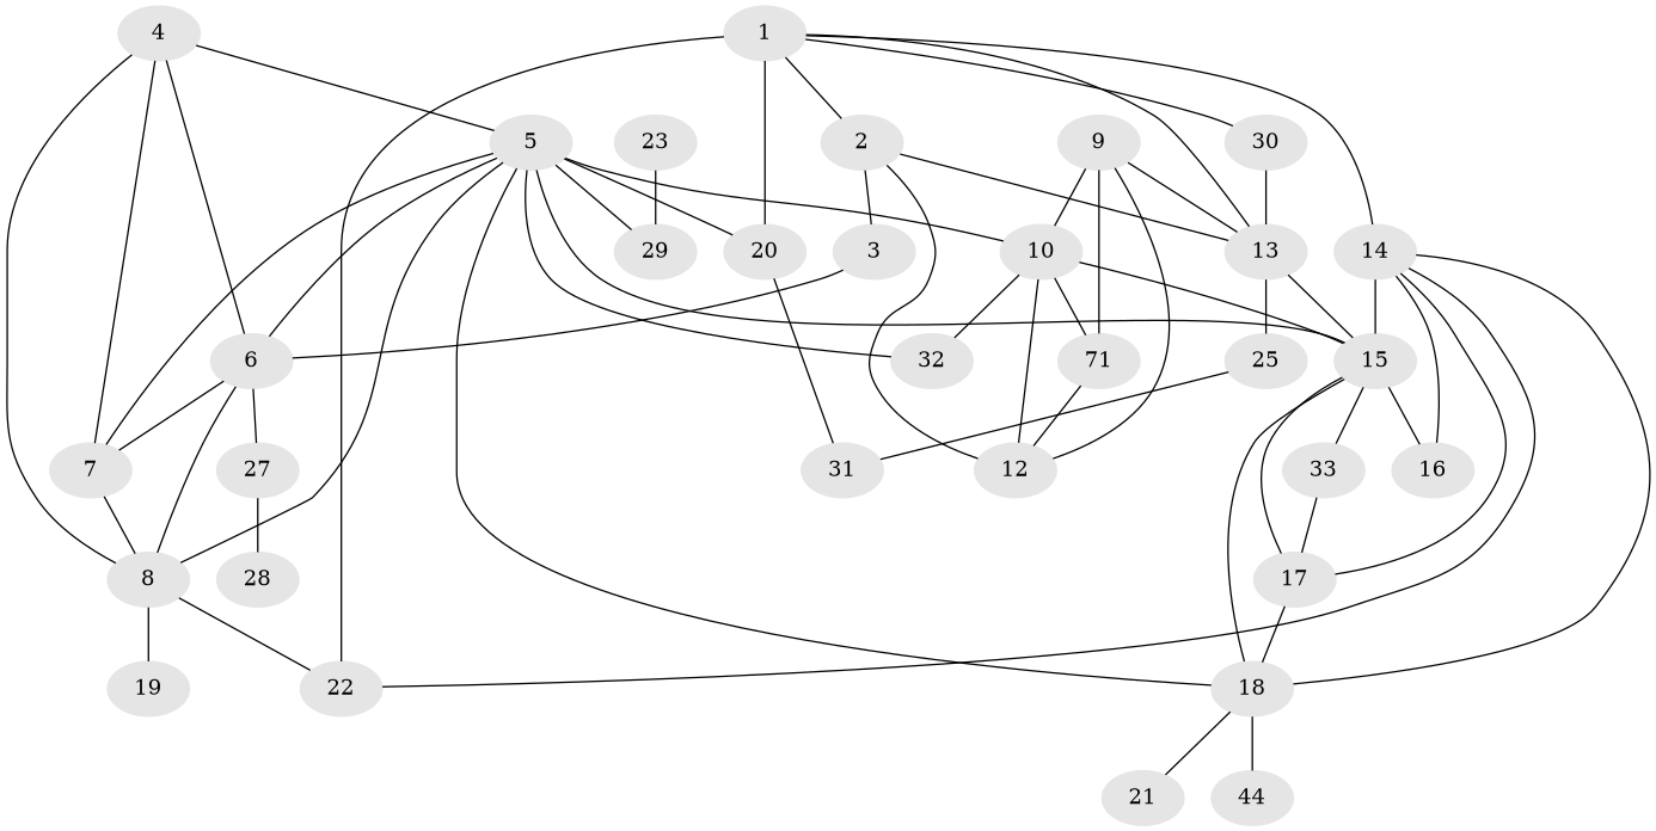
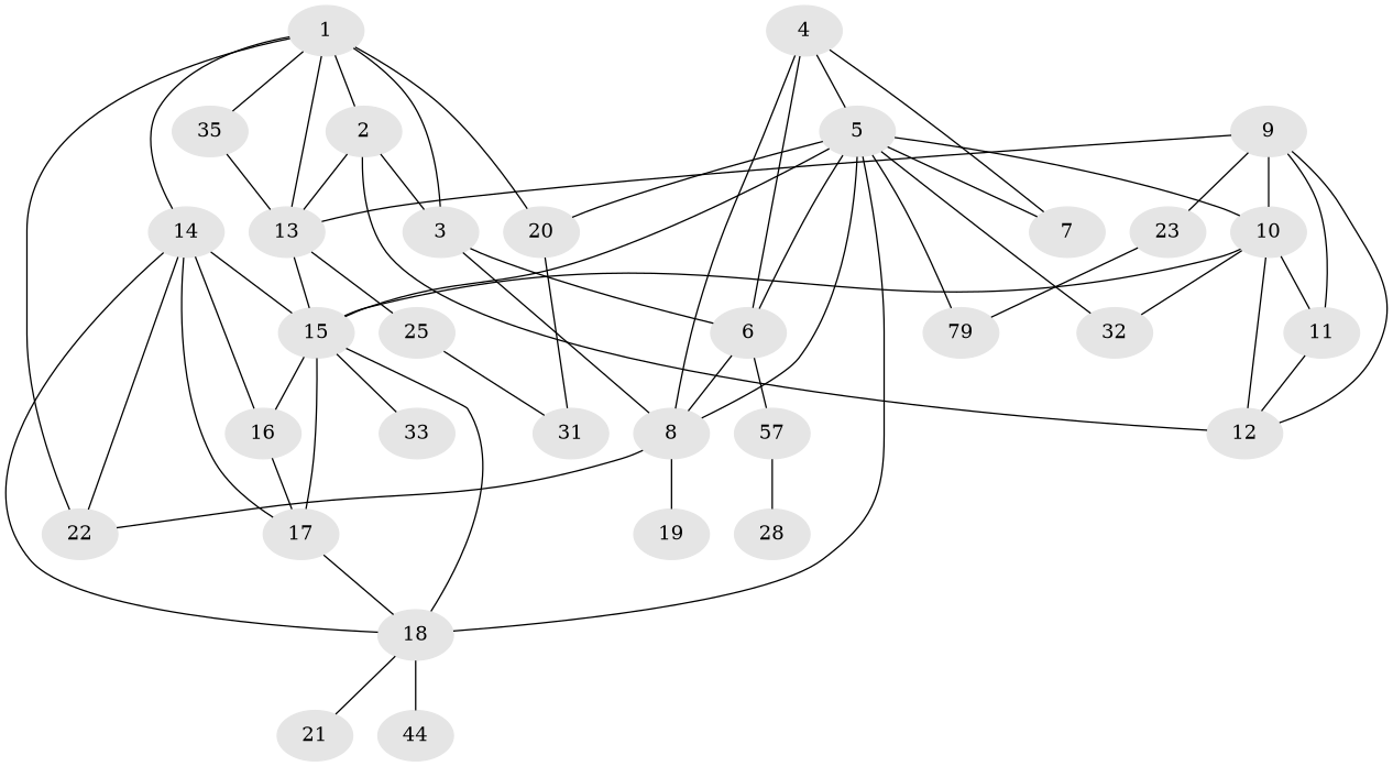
  graph {
    node [color=gray90 style=filled]
    edge [weight=1.0]
    1
    2
    3
    13
    14
    20
    22
-   30
+   30 [label=35]
    12
    6
    15
    25
    18
    16
    17
    31
    7
    8
-   27
+   27 [label=57]
    4
    5
    10
-   29
+   29 [label=79]
    32
    19
-   11 [label=71]
+   11
    33
    21
    n29 [label=44]
    28
    9
    23
    1 -- 2 [weight=3.0]
+   1 -- 3 [weight=3.0]
    1 -- 13
    1 -- 14
    1 -- 20 [weight=4.0]
    1 -- 22 [weight=7.0]
    1 -- 30
    2 -- 3
    2 -- 13
    2 -- 12
    3 -- 6
    13 -- 15
    13 -- 25 [weight=5.0]
    14 -- 22
    14 -- 15 [weight=4.0]
    14 -- 18
    14 -- 16
    14 -- 17
    20 -- 31
    30 -- 13
-   6 -- 7
    6 -- 8
    6 -- 27
    15 -- 18
    15 -- 16
    15 -- 17
    15 -- 33
    25 -- 31
    18 -- 21
    18 -- n29 [weight=4.0]
-   33 -- 17
+   16 -- 17
    17 -- 18
-   7 -- 8
+   3 -- 8
    8 -- 22
    8 -- 19
    27 -- 28 [weight=3.0]
    4 -- 6
    4 -- 7
    4 -- 8
    4 -- 5
    5 -- 20 [weight=2.0]
    5 -- 6
    5 -- 15
    5 -- 18
    5 -- 7
    5 -- 8
    5 -- 10
    5 -- 29 [weight=2.0]
    5 -- 32
    10 -- 12 [weight=2.0]
    10 -- 15
    10 -- 32
    10 -- 11 [weight=2.0]
    11 -- 12
    9 -- 13
    9 -- 12
    9 -- 10 [weight=2.0]
    9 -- 11
+   9 -- 23
    23 -- 29
  }
